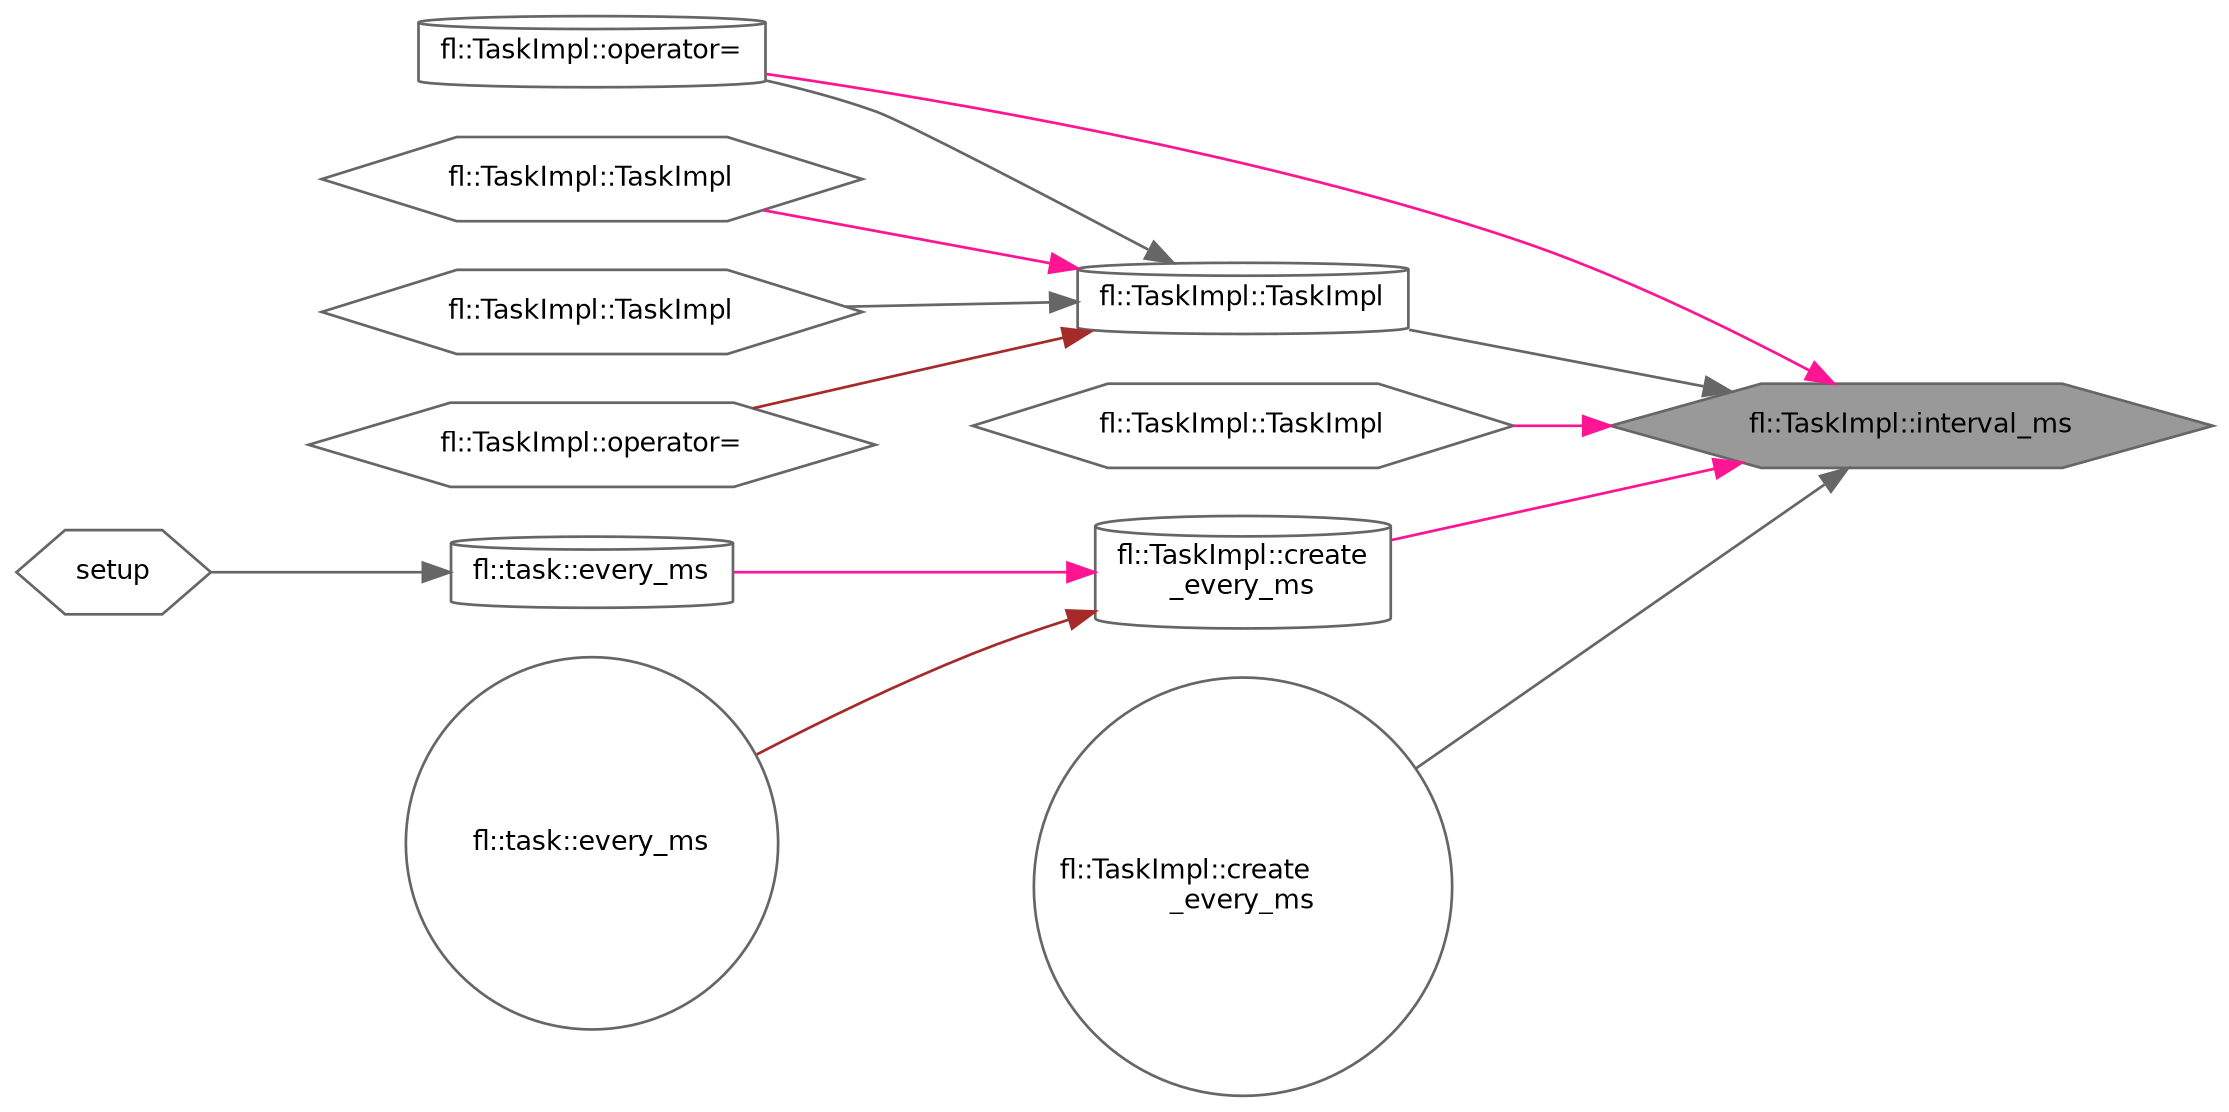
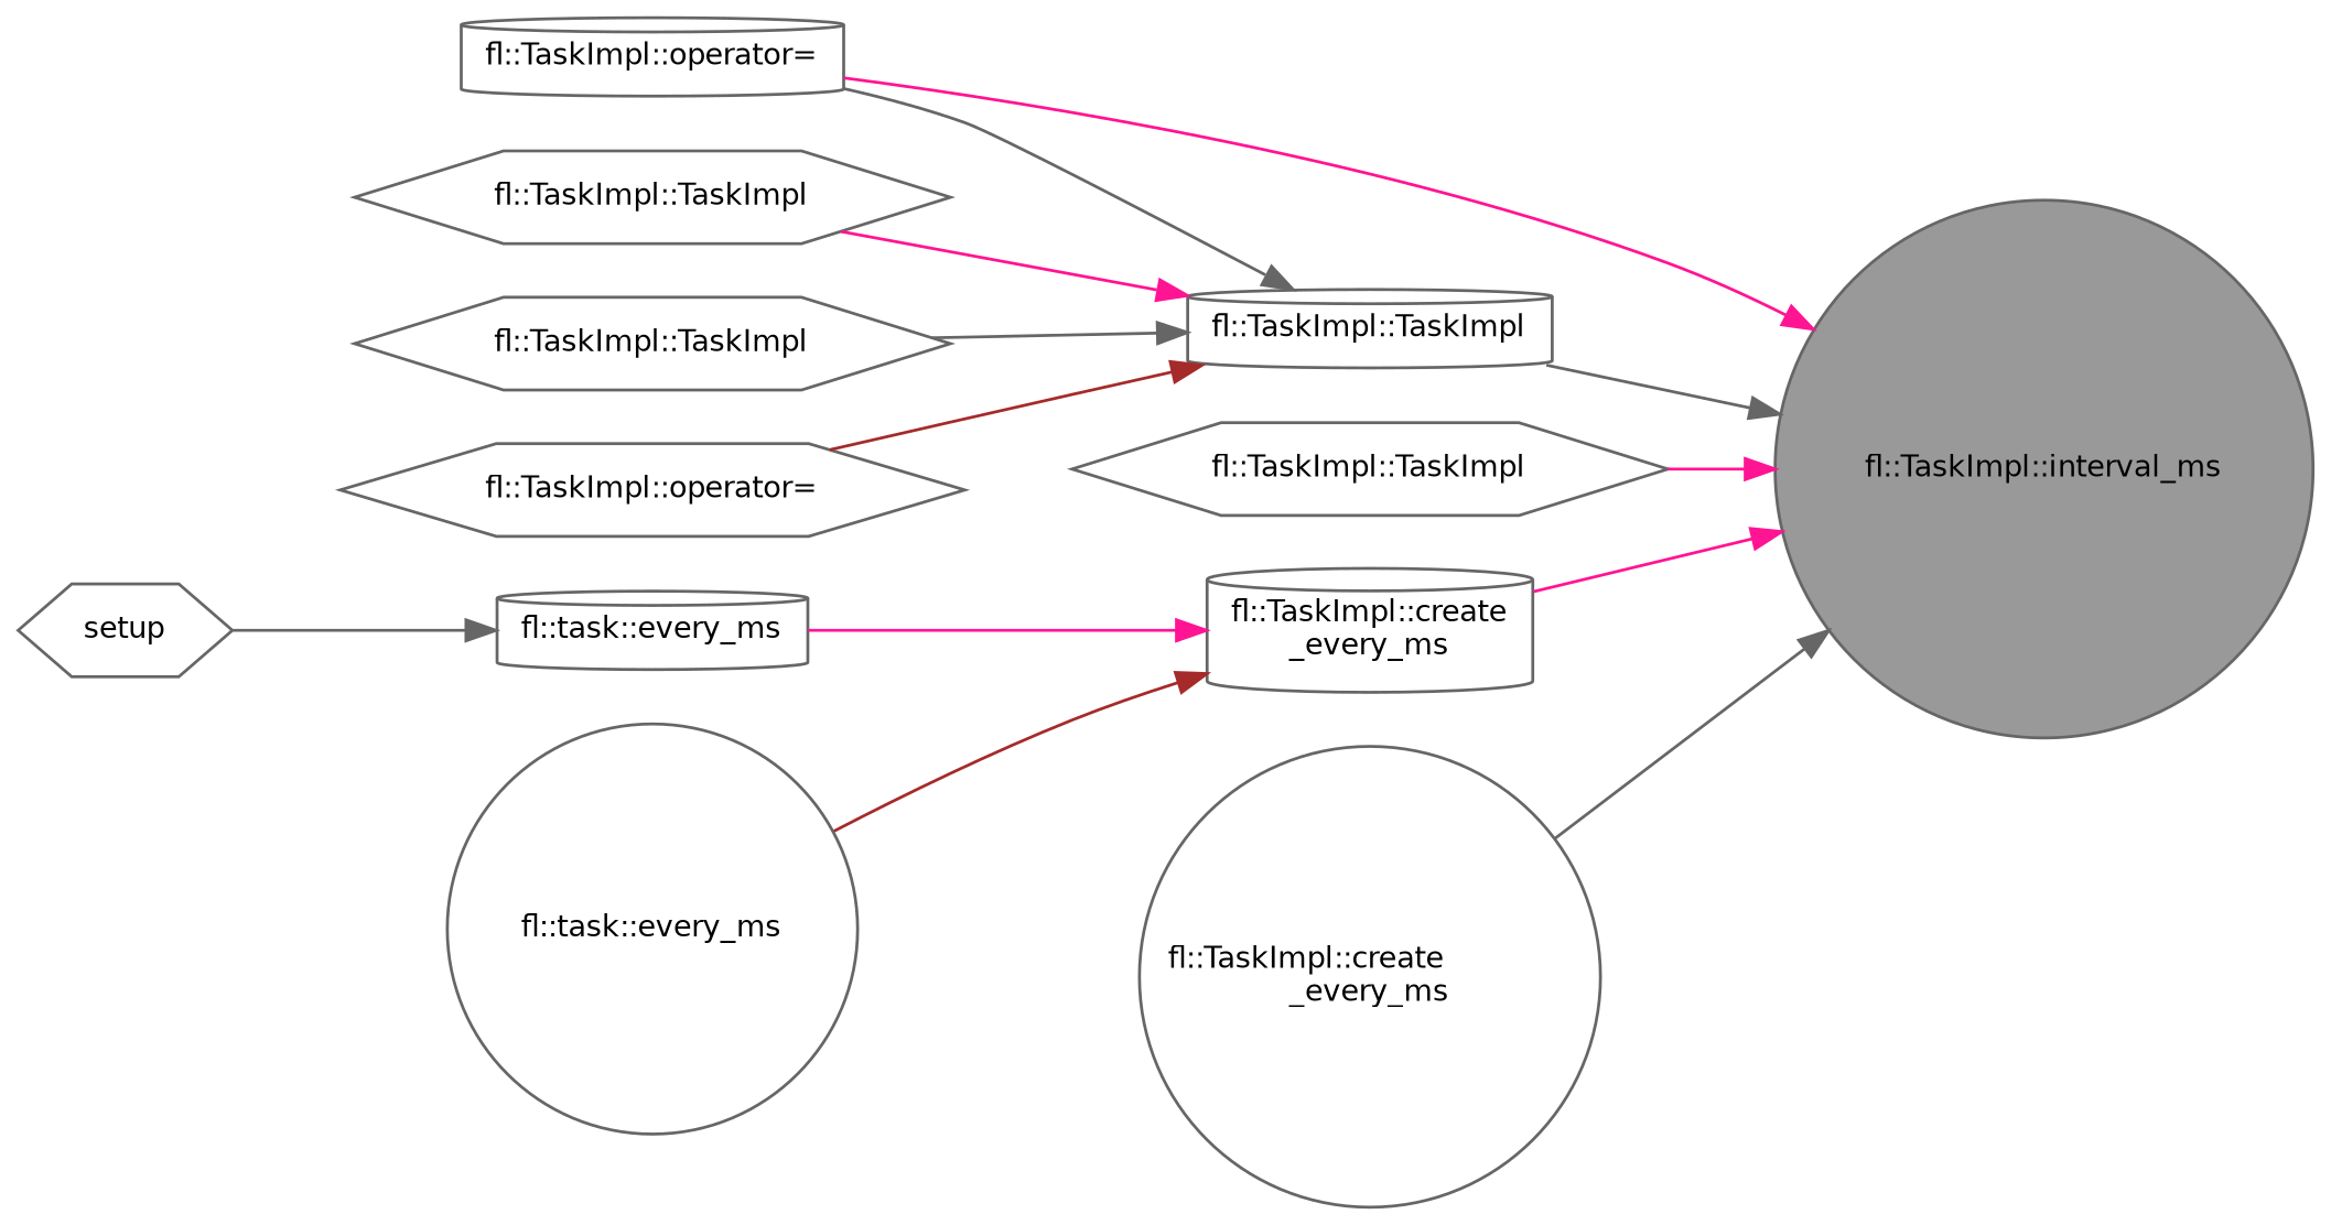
  digraph {
    rankdir=RL
    node [color=grey40 fillcolor=white fontname=Helvetica fontsize=10 shape=hexagon style=filled]
    edge [color=gray40 dir=back fontname=Helvetica fontsize=10 labelfontname=Helvetica labelfontsize=10 style=solid]
-   n1 [color=gray40 fillcolor=grey60 fontcolor=black height=0.2 label="fl::TaskImpl::interval_ms" width=0.4]
+   n1 [color=gray40 fillcolor=grey60 fontcolor=black height=0.2 label="fl::TaskImpl::interval_ms" shape=circle width=0.4]
    n2 [height=0.2 label="fl::TaskImpl::TaskImpl" shape=cylinder width=0.4]
    n3 [height=0.2 label="fl::TaskImpl::operator=" shape=cylinder width=0.4]
    n4 [height=0.2 label="fl::TaskImpl::TaskImpl" width=0.4]
    n5 [height=0.2 label="fl::TaskImpl::create\l_every_ms" shape=cylinder width=0.4]
    n6 [height=0.2 label="fl::TaskImpl::create\l_every_ms" shape=circle width=0.4]
    n7 [height=0.2 label="fl::TaskImpl::TaskImpl" width=0.4]
    n8 [height=0.2 label="fl::TaskImpl::TaskImpl" width=0.4]
    n9 [height=0.2 label="fl::TaskImpl::operator=" width=0.4]
    n10 [height=0.2 label="fl::task::every_ms" shape=cylinder width=0.4]
    n11 [height=0.2 label="fl::task::every_ms" shape=circle width=0.4]
    n12 [height=0.2 label=setup width=0.4]
    n1 -> n2
    n1 -> n3 [color=deeppink]
    n1 -> n4 [color=deeppink]
    n1 -> n5 [color=deeppink]
    n1 -> n6
    n2 -> n3
    n2 -> n7 [color=deeppink]
    n2 -> n8
    n2 -> n9 [color=brown]
    n5 -> n10 [color=deeppink]
    n5 -> n11 [color=brown]
    n10 -> n12
  }
